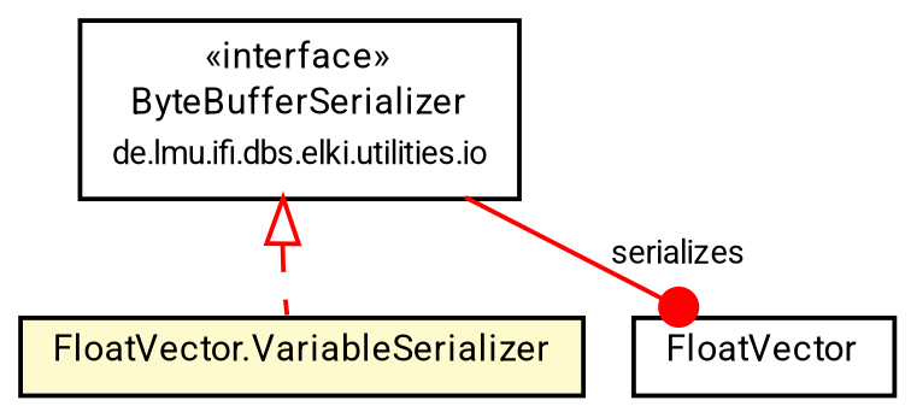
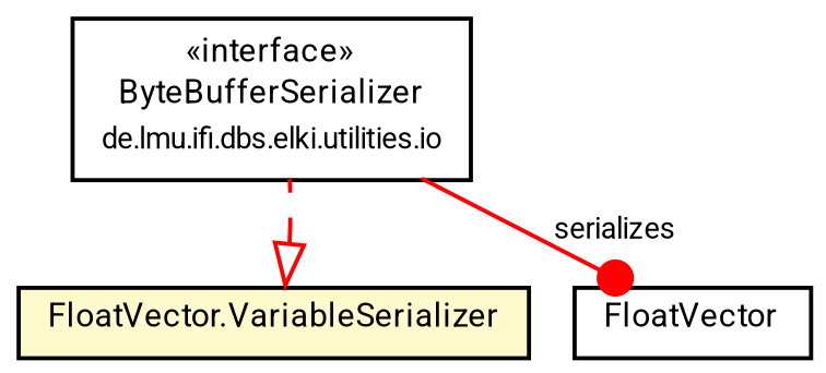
  digraph {
    nodesep=0.15
    rankdir=TB
    ranksep=0.25
    node [fontcolor=black fontname=Roboto fontsize=8 margin=0 shape=plaintext]
    edge [color=red fontname=Roboto fontsize=7 labelfontname=Roboto labelfontsize=7]
    n1 [height=0 label=<<table title="de.lmu.ifi.dbs.elki.data.FloatVector" border="0" cellborder="1" cellspacing="0" cellpadding="2" href="FloatVector.html" target="_parent"> 		<tr><td><table border="0" cellspacing="0" cellpadding="1"> 		<tr><td align="center" balign="center"> <font face="Roboto">FloatVector</font> </td></tr> 		</table></td></tr> 		</table>> width=0]
    n2 [height=0 label=<<table title="de.lmu.ifi.dbs.elki.data.FloatVector.VariableSerializer" border="0" cellborder="1" cellspacing="0" cellpadding="2" bgcolor="lemonChiffon" href="FloatVector.VariableSerializer.html" target="_parent"> 		<tr><td><table border="0" cellspacing="0" cellpadding="1"> 		<tr><td align="center" balign="center"> <font face="Roboto">FloatVector.VariableSerializer</font> </td></tr> 		</table></td></tr> 		</table>> width=0]
    n3 [height=0 label=<<table title="de.lmu.ifi.dbs.elki.utilities.io.ByteBufferSerializer" border="0" cellborder="1" cellspacing="0" cellpadding="2" href="../utilities/io/ByteBufferSerializer.html" target="_parent"> 		<tr><td><table border="0" cellspacing="0" cellpadding="1"> 		<tr><td align="center" balign="center"> &#171;interface&#187; </td></tr> 		<tr><td align="center" balign="center"> <font face="Roboto">ByteBufferSerializer</font> </td></tr> 		<tr><td align="center" balign="center"> <font face="Roboto" point-size="7.0">de.lmu.ifi.dbs.elki.utilities.io</font> </td></tr> 		</table></td></tr> 		</table>> width=0]
    n3 -> n1 [arrowhead=dot label=serializes weight=2]
-   n3 -> n2 [arrowtail=empty dir=back style=dashed weight=9]
+   n2 -> n3 [arrowtail=empty dir=back style=dashed weight=9]
  }
